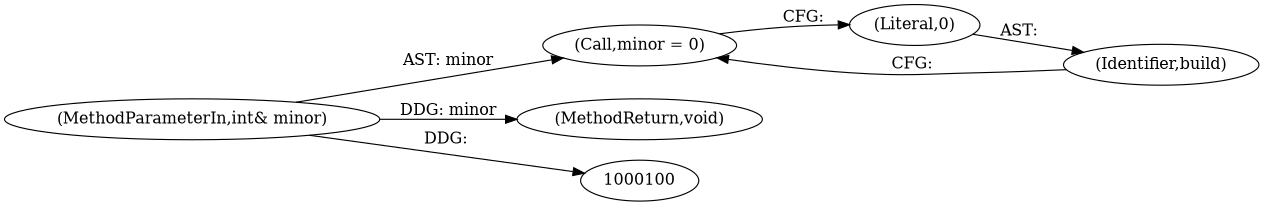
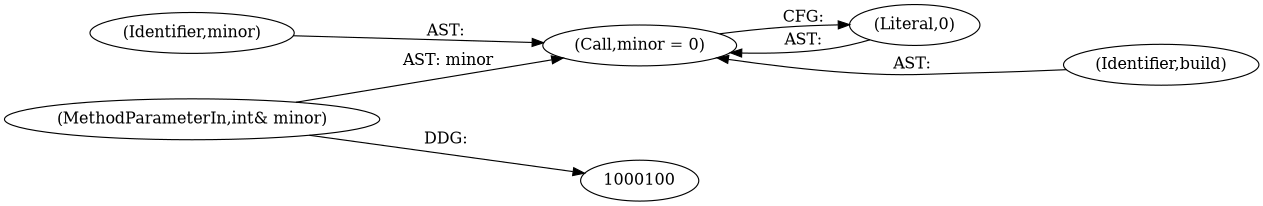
  digraph {
    rankdir=LR
    n1 [label="(Call,minor = 0)"]
    n2 [label="(Literal,0)"]
-   n3 [label="(MethodReturn,void)"]
    n4 [label="(MethodParameterIn,int& minor)"]
    1000100
    n6 [label="(Identifier,build)"]
+   n7 [label="(Identifier,minor)"]
    n1 -> n2 [label="CFG: "]
-   n2 -> n6 [label="AST: "]
+   n2 -> n1 [label="AST: "]
    n4 -> n1 [label="AST: minor"]
-   n4 -> n3 [label="DDG: minor"]
    n4 -> 1000100 [label="DDG: "]
-   n6 -> n1 [label="CFG: "]
+   n6 -> n1 [label="AST: "]
+   n7 -> n1 [label="AST: "]
  }
